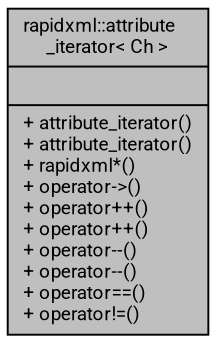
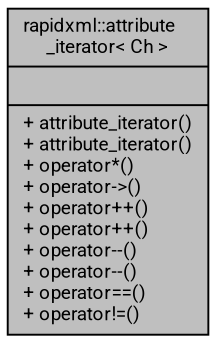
  digraph {
    fontname=Roboto
-   n1 [color=black fillcolor=grey75 fontcolor=black fontname=Roboto fontsize=10 height=0.2 label="{rapidxml::attribute\l_iterator\< Ch \>\n||+ attribute_iterator()\l+ attribute_iterator()\l+ rapidxml*()\l+ operator-\>()\l+ operator++()\l+ operator++()\l+ operator--()\l+ operator--()\l+ operator==()\l+ operator!=()\l}" shape=record style=filled width=0.4]
+   n1 [color=black fillcolor=grey75 fontcolor=black fontname=Roboto fontsize=10 height=0.2 label="{rapidxml::attribute\l_iterator\< Ch \>\n||+ attribute_iterator()\l+ attribute_iterator()\l+ operator*()\l+ operator-\>()\l+ operator++()\l+ operator++()\l+ operator--()\l+ operator--()\l+ operator==()\l+ operator!=()\l}" shape=record style=filled width=0.4]
  }
